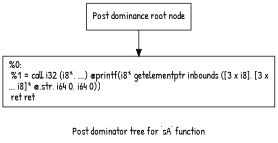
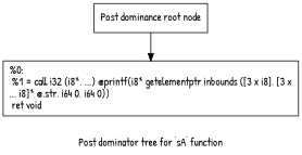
  digraph {
    label="Post dominator tree for 'sA' function"
    fontname="Patrick Hand"
    node [shape=record fontname="Patrick Hand"]
    n1 [label="{Post dominance root node}"]
-   n2 [label="{%0:\l  %1 = call i32 (i8*, ...) @printf(i8* getelementptr inbounds ([3 x i8], [3 x\l... i8]* @.str, i64 0, i64 0))\l  ret ret\l}"]
+   n2 [label="{%0:\l  %1 = call i32 (i8*, ...) @printf(i8* getelementptr inbounds ([3 x i8], [3 x\l... i8]* @.str, i64 0, i64 0))\l  ret void\l}"]
    n1 -> n2 [fontname="Patrick Hand"]
  }
